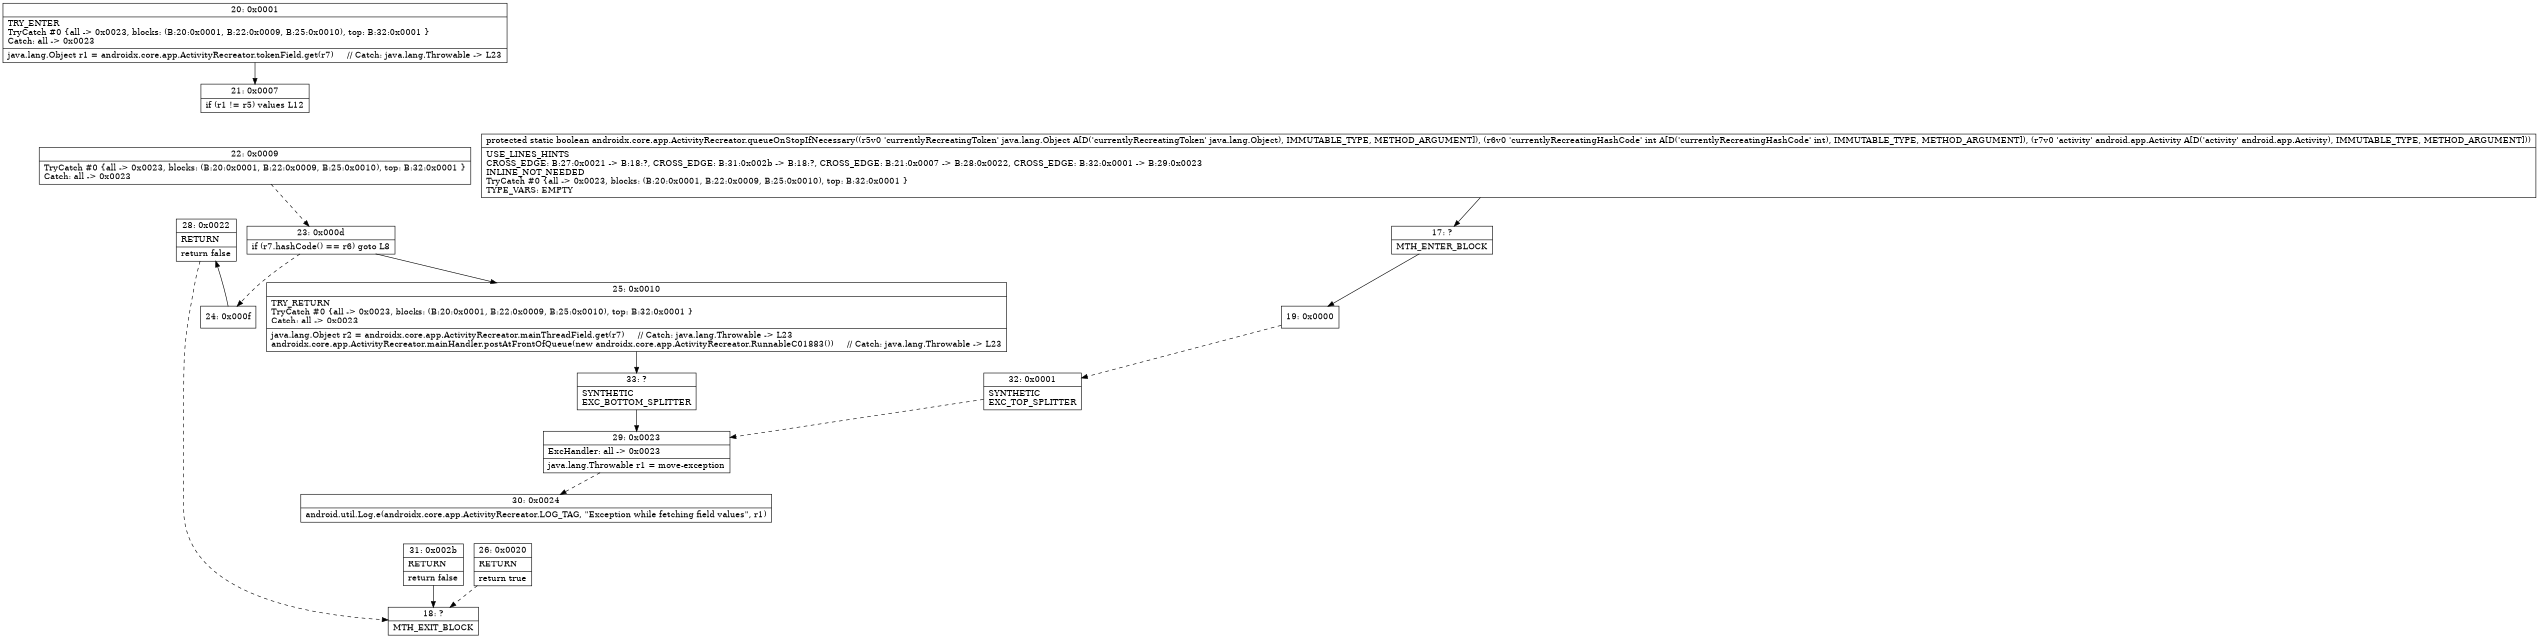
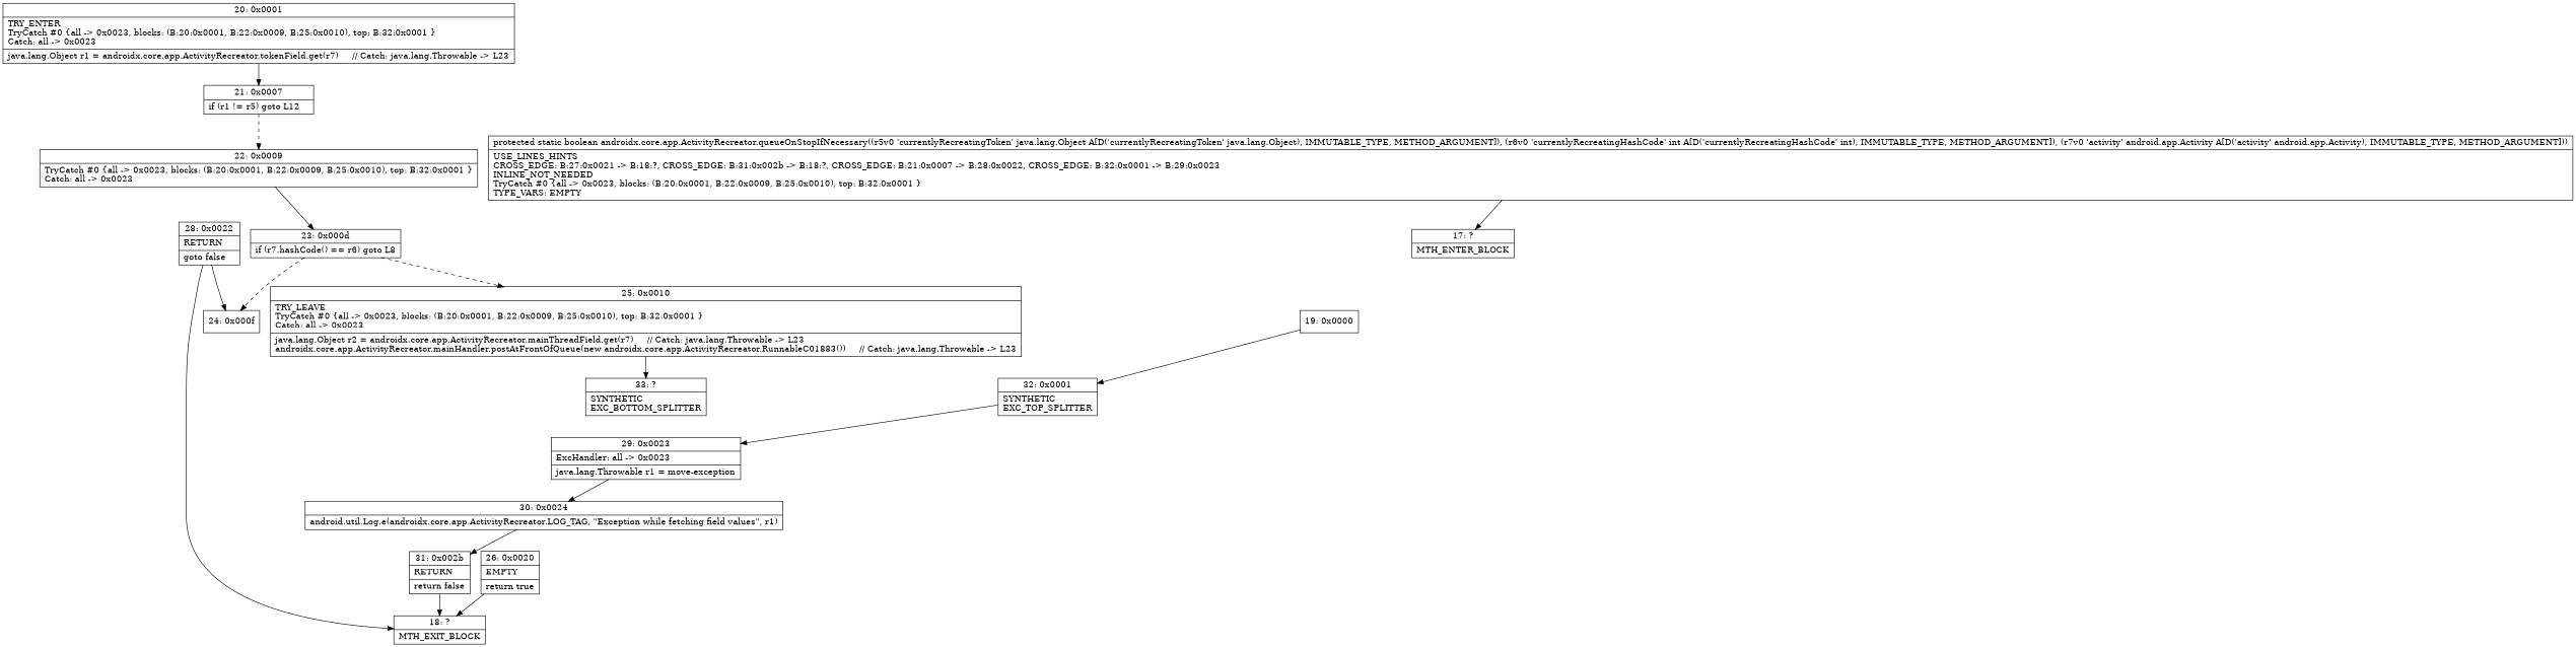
  digraph {
    node [shape=record]
    n1 [label="{17\:\ ?|MTH_ENTER_BLOCK\l}"]
    n2 [label="{19\:\ 0x0000}"]
    n3 [label="{32\:\ 0x0001|SYNTHETIC\lEXC_TOP_SPLITTER\l}"]
    n4 [label="{29\:\ 0x0023|ExcHandler: all \-\> 0x0023\l|java.lang.Throwable r1 = move\-exception\l}"]
    n5 [label="{20\:\ 0x0001|TRY_ENTER\lTryCatch #0 \{all \-\> 0x0023, blocks: (B:20:0x0001, B:22:0x0009, B:25:0x0010), top: B:32:0x0001 \}\lCatch: all \-\> 0x0023\l|java.lang.Object r1 = androidx.core.app.ActivityRecreator.tokenField.get(r7)     \/\/ Catch: java.lang.Throwable \-\> L23\l}"]
-   n6 [label="{21\:\ 0x0007|if (r1 != r5) values L12\l}"]
+   n6 [label="{21\:\ 0x0007|if (r1 != r5) goto L12\l}"]
    n7 [label="{30\:\ 0x0024|android.util.Log.e(androidx.core.app.ActivityRecreator.LOG_TAG, \"Exception while fetching field values\", r1)\l}"]
    n8 [label="{22\:\ 0x0009|TryCatch #0 \{all \-\> 0x0023, blocks: (B:20:0x0001, B:22:0x0009, B:25:0x0010), top: B:32:0x0001 \}\lCatch: all \-\> 0x0023\l}"]
    n9 [label="{23\:\ 0x000d|if (r7.hashCode() == r6) goto L8\l}"]
-   n10 [label="{28\:\ 0x0022|RETURN\l|return false\l}"]
+   n10 [label="{28\:\ 0x0022|RETURN\l|goto false\l}"]
    n11 [label="{18\:\ ?|MTH_EXIT_BLOCK\l}"]
    n12 [label="{24\:\ 0x000f}"]
-   n13 [label="{25\:\ 0x0010|TRY_RETURN\lTryCatch #0 \{all \-\> 0x0023, blocks: (B:20:0x0001, B:22:0x0009, B:25:0x0010), top: B:32:0x0001 \}\lCatch: all \-\> 0x0023\l|java.lang.Object r2 = androidx.core.app.ActivityRecreator.mainThreadField.get(r7)     \/\/ Catch: java.lang.Throwable \-\> L23\landroidx.core.app.ActivityRecreator.mainHandler.postAtFrontOfQueue(new androidx.core.app.ActivityRecreator.RunnableC01883())     \/\/ Catch: java.lang.Throwable \-\> L23\l}"]
+   n13 [label="{25\:\ 0x0010|TRY_LEAVE\lTryCatch #0 \{all \-\> 0x0023, blocks: (B:20:0x0001, B:22:0x0009, B:25:0x0010), top: B:32:0x0001 \}\lCatch: all \-\> 0x0023\l|java.lang.Object r2 = androidx.core.app.ActivityRecreator.mainThreadField.get(r7)     \/\/ Catch: java.lang.Throwable \-\> L23\landroidx.core.app.ActivityRecreator.mainHandler.postAtFrontOfQueue(new androidx.core.app.ActivityRecreator.RunnableC01883())     \/\/ Catch: java.lang.Throwable \-\> L23\l}"]
    n14 [label="{33\:\ ?|SYNTHETIC\lEXC_BOTTOM_SPLITTER\l}"]
-   n15 [label="{26\:\ 0x0020|RETURN\l|return true\l}"]
+   n15 [label="{26\:\ 0x0020|EMPTY\l|return true\l}"]
    n16 [label="{31\:\ 0x002b|RETURN\l|return false\l}"]
    n17 [label="{protected static boolean androidx.core.app.ActivityRecreator.queueOnStopIfNecessary((r5v0 'currentlyRecreatingToken' java.lang.Object A[D('currentlyRecreatingToken' java.lang.Object), IMMUTABLE_TYPE, METHOD_ARGUMENT]), (r6v0 'currentlyRecreatingHashCode' int A[D('currentlyRecreatingHashCode' int), IMMUTABLE_TYPE, METHOD_ARGUMENT]), (r7v0 'activity' android.app.Activity A[D('activity' android.app.Activity), IMMUTABLE_TYPE, METHOD_ARGUMENT]))  | USE_LINES_HINTS\lCROSS_EDGE: B:27:0x0021 \-\> B:18:?, CROSS_EDGE: B:31:0x002b \-\> B:18:?, CROSS_EDGE: B:21:0x0007 \-\> B:28:0x0022, CROSS_EDGE: B:32:0x0001 \-\> B:29:0x0023\lINLINE_NOT_NEEDED\lTryCatch #0 \{all \-\> 0x0023, blocks: (B:20:0x0001, B:22:0x0009, B:25:0x0010), top: B:32:0x0001 \}\lTYPE_VARS: EMPTY\l}"]
-   n1 -> n2
-   n2 -> n3 [style=dashed]
-   n3 -> n4 [style=dashed]
-   n4 -> n7 [style=dashed]
+   n2 -> n3
+   n3 -> n4
+   n4 -> n7
    n5 -> n6
-   n8 -> n9 [style=dashed]
+   n6 -> n8 [style=dashed]
+   n7 -> n16
+   n8 -> n9
    n9 -> n12 [style=dashed]
-   n9 -> n13
-   n10 -> n11 [style=dashed]
-   n12 -> n10
+   n9 -> n13 [style=dashed]
+   n10 -> n11
+   n10 -> n12
    n13 -> n14
-   n14 -> n4
-   n15 -> n11 [style=dashed]
+   n15 -> n11
    n16 -> n11
    n17 -> n1
  }
